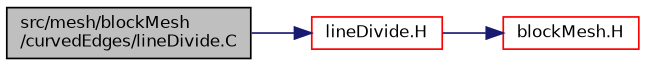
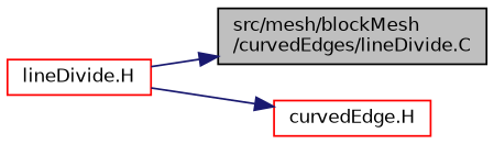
  digraph {
    rankdir=LR
    node [color=red fontname=Helvetica fontsize=10 shape=record]
    edge [color=midnightblue fontname=Helvetica fontsize=10 labelfontname=Helvetica labelfontsize=10 style=solid]
    n1 [color=black fillcolor=grey75 fontcolor=black height=0.2 label="src/mesh/blockMesh\l/curvedEdges/lineDivide.C" style=filled width=0.4]
    n2 [height=0.2 label="lineDivide.H" width=0.4]
-   n3 [height=0.2 label="blockMesh.H" width=0.4]
-   n1 -> n2
+   n3 [height=0.2 label="curvedEdge.H" width=0.4]
+   n2 -> n1
    n2 -> n3
  }
